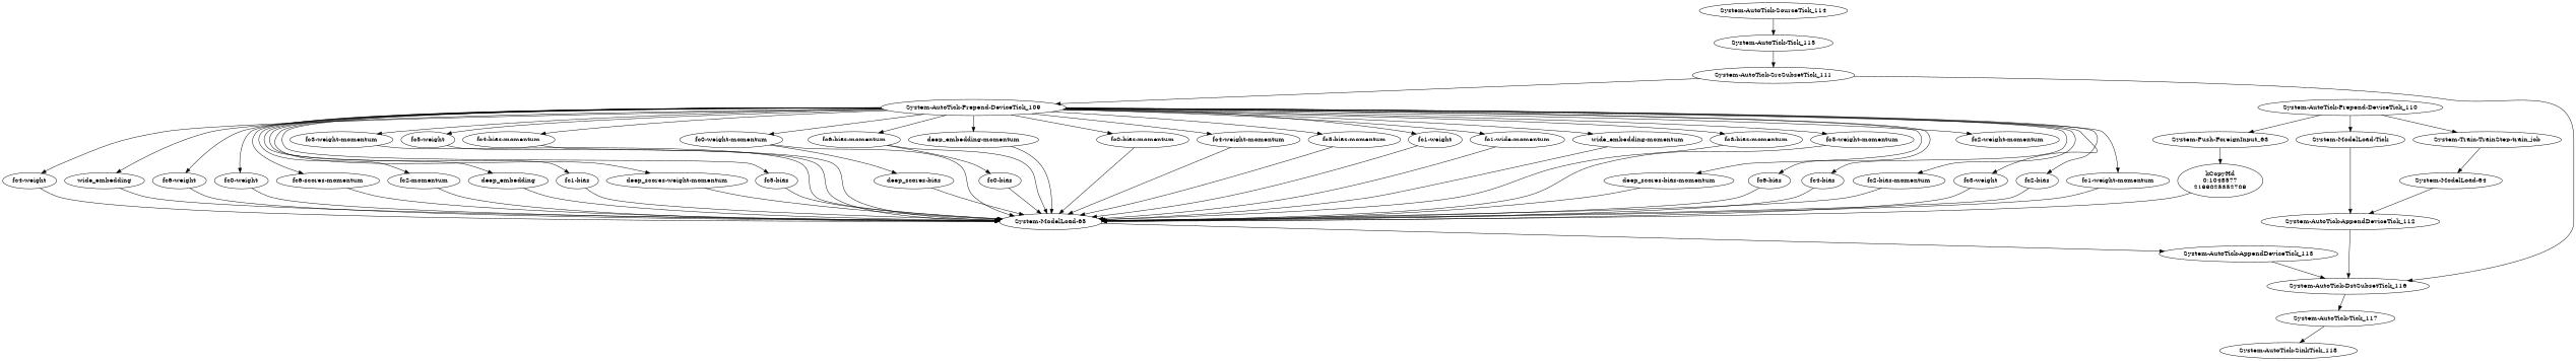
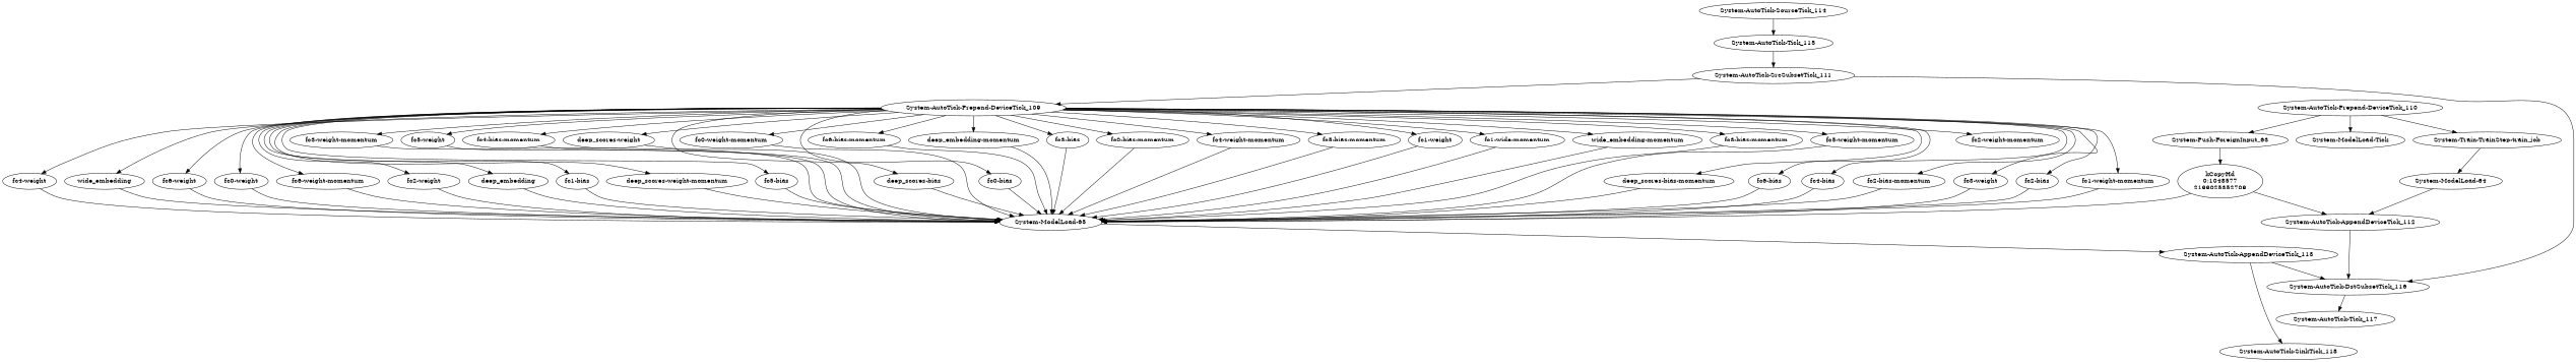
  digraph {
    n1 [label="System-Push-ForeignInput_63"]
    n2 [label="kCopyHd\n0:1048577\n2199025352709"]
    n3 [label="System-ModelLoad-64"]
    n4 [label="System-AutoTick-AppendDeviceTick_112"]
    n5 [label="System-ModelLoad-65"]
    n6 [label="System-ModelLoad-Tick"]
    n7 [label="System-AutoTick-DstSubsetTick_116"]
    n8 [label="deep_scores-bias-momentum"]
    n9 [label="System-AutoTick-AppendDeviceTick_113"]
    n10 [label="fc6-bias"]
    n11 [label="fc4-bias"]
    n12 [label="fc2-bias-momentum"]
    n13 [label="fc3-weight"]
    n14 [label="fc2-bias"]
    n15 [label="fc1-weight-momentum"]
    n16 [label="fc4-weight"]
    n17 [label=wide_embedding]
    n18 [label="fc6-weight"]
    n19 [label="fc0-weight"]
-   n20 [label="fc6-scores-momentum"]
-   n21 [label="fc2-momentum"]
+   n20 [label="fc6-weight-momentum"]
+   n21 [label="fc2-weight"]
    n22 [label=deep_embedding]
    n23 [label="fc1-bias"]
    n24 [label="deep_scores-bias"]
    n25 [label="System-Train-TrainStep-train_job"]
    n26 [label="deep_scores-weight-momentum"]
    n27 [label="fc5-bias"]
    n28 [label="fc3-weight-momentum"]
    n29 [label="fc5-weight"]
    n30 [label="fc4-bias-momentum"]
    n31 [label="fc0-bias"]
+   n32 [label="deep_scores-weight"]
    n33 [label="fc6-bias-momentum"]
    n34 [label="deep_embedding-momentum"]
    n35 [label="fc0-weight-momentum"]
+   n36 [label="fc3-bias"]
    n37 [label="fc0-bias-momentum"]
    n38 [label="fc4-weight-momentum"]
    n39 [label="fc5-bias-momentum"]
    n40 [label="fc1-weight"]
    n41 [label="fc1-wide-momentum"]
    n42 [label="wide_embedding-momentum"]
    n43 [label="fc2-weight-momentum"]
    n44 [label="fc3-bias-momentum"]
    n45 [label="fc5-weight-momentum"]
    n46 [label="System-AutoTick-Prepend-DeviceTick_109"]
    n47 [label="System-AutoTick-Prepend-DeviceTick_110"]
    n48 [label="System-AutoTick-SrcSubsetTick_111"]
    n49 [label="System-AutoTick-Tick_117"]
    n50 [label="System-AutoTick-SourceTick_114"]
    n51 [label="System-AutoTick-Tick_115"]
    n52 [label="System-AutoTick-SinkTick_118"]
    n1 -> n2
    n2 -> n5
    n3 -> n4
    n4 -> n7
    n5 -> n9
-   n6 -> n4
+   n2 -> n4
    n7 -> n49
    n8 -> n5
    n9 -> n7
    n10 -> n5
    n11 -> n5
    n12 -> n5
    n13 -> n5
    n14 -> n5
    n15 -> n5
    n16 -> n5
    n17 -> n5
    n18 -> n5
    n19 -> n5
    n20 -> n5
    n21 -> n5
    n22 -> n5
    n23 -> n5
    n24 -> n5
    n25 -> n3
    n26 -> n5
    n27 -> n5
    n28 -> n5
    n29 -> n5
    n30 -> n5
    n31 -> n5
+   n32 -> n5
    n33 -> n5
    n34 -> n5
    n35 -> n5
+   n36 -> n5
    n37 -> n5
    n38 -> n5
    n39 -> n5
    n40 -> n5
    n41 -> n5
    n42 -> n5
    n44 -> n5
    n45 -> n5
    n46 -> n8
    n46 -> n10
    n46 -> n11
    n46 -> n12
    n46 -> n13
    n46 -> n14
    n46 -> n15
    n46 -> n16
    n46 -> n17
    n46 -> n18
    n46 -> n19
    n46 -> n20
    n46 -> n21
    n46 -> n22
    n46 -> n23
-   n35 -> n24
+   n46 -> n24
    n46 -> n26
    n46 -> n27
    n46 -> n28
    n46 -> n29
    n46 -> n30
-   n33 -> n31
+   n46 -> n31
+   n46 -> n32
    n46 -> n33
    n46 -> n34
    n46 -> n35
+   n46 -> n36
    n46 -> n37
    n46 -> n38
    n46 -> n39
    n46 -> n40
    n46 -> n41
    n46 -> n42
    n46 -> n43
    n46 -> n44
    n46 -> n45
    n47 -> n1
    n47 -> n6
    n47 -> n25
    n48 -> n7
    n48 -> n46
-   n49 -> n52
+   n9 -> n52
    n50 -> n51
    n51 -> n48
  }
